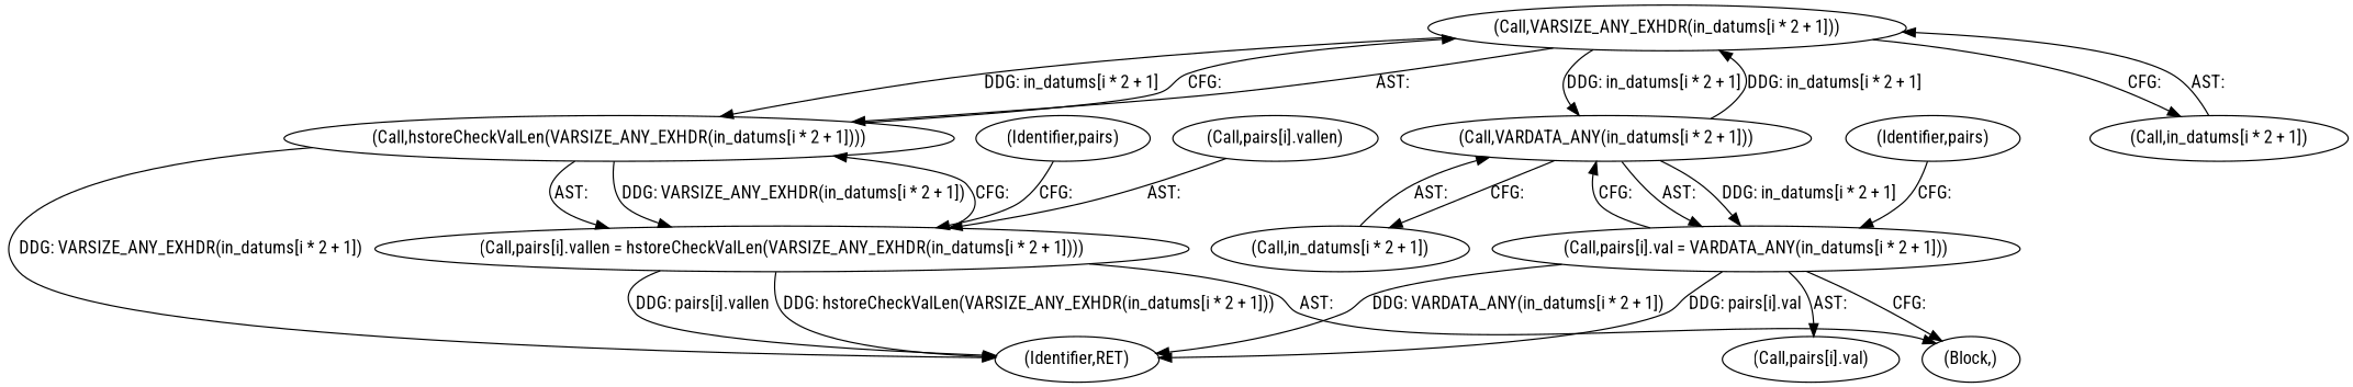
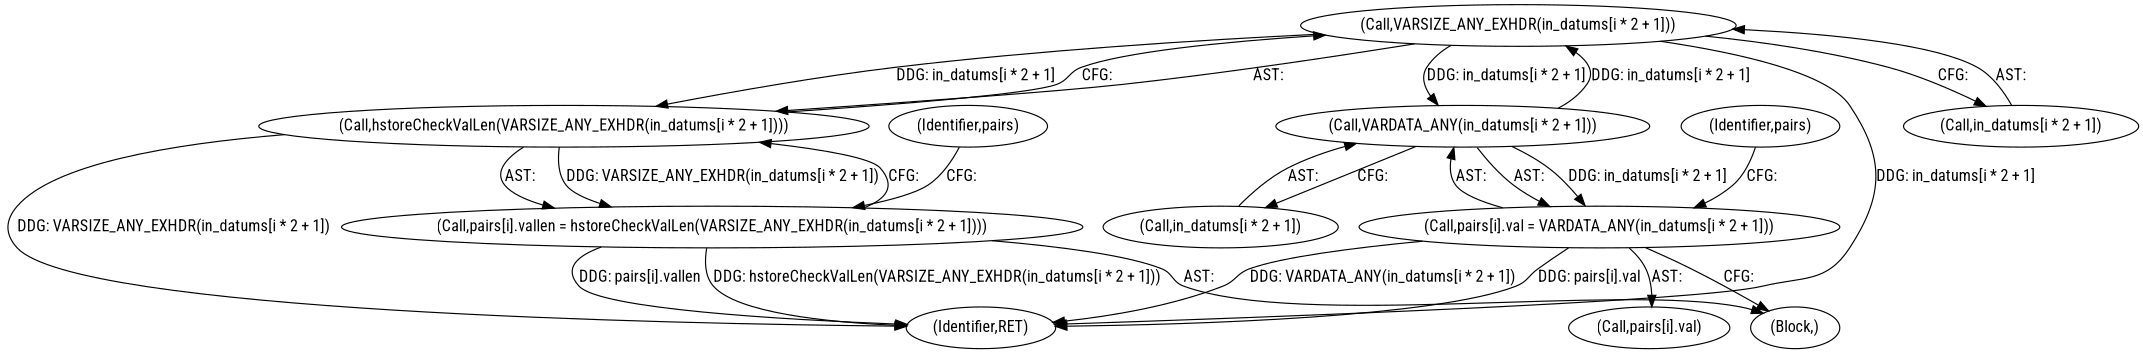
  digraph {
    fontname="Roboto Condensed"
    node [fontname="Roboto Condensed"]
    edge [fontname="Roboto Condensed"]
    n1 [label="(Call,VARSIZE_ANY_EXHDR(in_datums[i * 2 + 1]))"]
    n2 [label="(Call,VARDATA_ANY(in_datums[i * 2 + 1]))"]
    n3 [label="(Call,hstoreCheckValLen(VARSIZE_ANY_EXHDR(in_datums[i * 2 + 1])))"]
    n4 [label="(Call,in_datums[i * 2 + 1])"]
    n5 [label="(Identifier,RET)"]
    n6 [label="(Call,pairs[i].val = VARDATA_ANY(in_datums[i * 2 + 1]))"]
    n7 [label="(Call,in_datums[i * 2 + 1])"]
    n8 [label="(Call,pairs[i].vallen = hstoreCheckValLen(VARSIZE_ANY_EXHDR(in_datums[i * 2 + 1])))"]
    n9 [label="(Block,)"]
    n10 [label="(Call,pairs[i].val)"]
    n11 [label="(Identifier,pairs)"]
    n12 [label="(Identifier,pairs)"]
-   n13 [label="(Call,pairs[i].vallen)"]
    n1 -> n2 [label="DDG: in_datums[i * 2 + 1]"]
    n1 -> n3 [label="AST: "]
    n1 -> n3 [label="DDG: in_datums[i * 2 + 1]"]
    n1 -> n4 [label="CFG: "]
+   n1 -> n5 [label="DDG: in_datums[i * 2 + 1]"]
    n2 -> n1 [label="DDG: in_datums[i * 2 + 1]"]
    n2 -> n6 [label="AST: "]
    n2 -> n6 [label="DDG: in_datums[i * 2 + 1]"]
    n2 -> n7 [label="CFG: "]
    n3 -> n1 [label="CFG: "]
    n3 -> n5 [label="DDG: VARSIZE_ANY_EXHDR(in_datums[i * 2 + 1])"]
    n3 -> n8 [label="AST: "]
    n3 -> n8 [label="DDG: VARSIZE_ANY_EXHDR(in_datums[i * 2 + 1])"]
    n4 -> n1 [label="AST: "]
-   n6 -> n2 [label="CFG: "]
+   n6 -> n2 [label="AST: "]
    n6 -> n5 [label="DDG: VARDATA_ANY(in_datums[i * 2 + 1])"]
    n6 -> n5 [label="DDG: pairs[i].val"]
    n6 -> n9 [label="CFG: "]
    n6 -> n10 [label="AST: "]
    n7 -> n2 [label="AST: "]
    n8 -> n3 [label="CFG: "]
    n8 -> n5 [label="DDG: hstoreCheckValLen(VARSIZE_ANY_EXHDR(in_datums[i * 2 + 1]))"]
    n8 -> n5 [label="DDG: pairs[i].vallen"]
    n8 -> n9 [label="AST: "]
    n11 -> n6 [label="CFG: "]
    n12 -> n8 [label="CFG: "]
-   n13 -> n8 [label="AST: "]
  }
